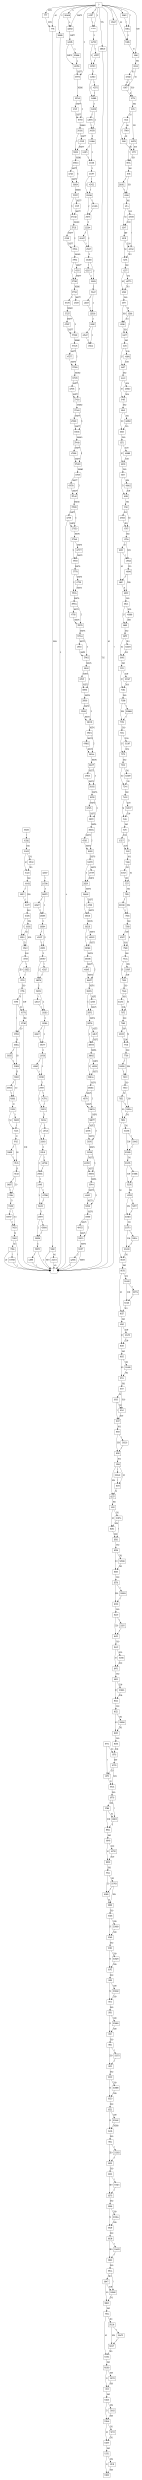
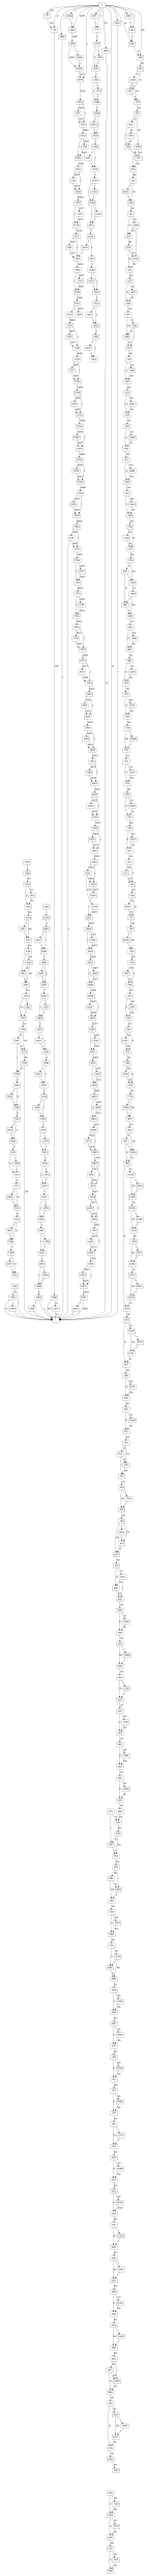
  digraph {
    fontname=Montserrat
    rankdir=TB
    node [fontname=Montserrat shape=rectangle]
    edge [fontname=Montserrat]
    777
    778
    5982
    1
    24723
    5983
    5984
    5985
    5996
    6046
    6067
    49632
    6079
    6125
    6145
    49675
    6166
    17964
    6172
    6184
    6185
    6206
    58912
    6214
    6247
    49728
    6253
    49742
    6274
    6277
    6298
    49770
    6377
    6386
    6398
    6407
    6416
    6437
    49810
    6440
    6461
    49830
    6542
    6563
    49850
    6572
    6608
    49885
    6617
    6638
    49905
    6746
    6767
    49925
    6794
    6800
    49946
    6821
    49949
    6839
    6842
    6863
    49989
    6875
    6896
    50009
    7013
    7052
    50047
    7088
    7109
    58988
    7254
    7275
    50067
    7325
    7346
    50087
    7403
    7424
    50107
    7470
    7491
    50127
    7496
    7517
    50147
    7535
    7556
    59008
    7568
    7589
    50167
    7604
    7625
    50187
    7646
    7673
    50213
    7682
    7703
    50233
    7799
    7820
    59028
    7830
    7832
    50254
    7859
    8029
    50268
    8030
    50289
    59065
    50430
    8057
    50295
    50451
    59174
    8060
    8081
    50475
    8093
    8114
    50495
    8117
    8126
    8141
    8147
    8159
    8195
    59229
    8198
    8219
    8237
    59249
    8261
    8282
    50574
    8300
    8338
    8359
    50596
    8378
    8399
    59289
    8409
    8432
    59311
    8449
    8470
    50616
    8601
    8622
    50636
    8632
    8653
    50656
    8695
    8716
    8710
    8731
    8725
    8746
    8779
    8788
    8800
    8824
    8848
    8869
    50751
    8944
    8965
    50769
    8983
    9028
    9049
    50809
    9052
    9073
    50829
    9091
    9112
    50849
    9130
    9151
    50869
    9192
    9213
    59373
    9229
    9250
    50889
    9352
    9406
    50942
    9514
    9535
    59393
    9555
    9576
    59413
    9586
    9609
    50964
    9808
    9829
    59433
    9844
    9847
    50982
    9880
    9954
    10012
    51006
    10080
    51027
    59473
-   10101
    51073
    10225
    10246
    51093
    10267
    51113
    10312
    10333
    51133
    10382
    10423
    59493
    10451
    51160
    10456
    10477
    59513
    10495
    10500
    10516
    10561
    10708
    10729
    59553
    10755
    10761
    10776
    10782
    10780
    10804
    10825
    59593
    10861
    10882
    59613
    11005
    11026
    59633
    11105
    11126
    59653
    11349
    11384
    59687
    11638
    11659
    59707
    11963
    17966
    59708
    23947
    24724
    24759
    24780
    43337
    24850
    24889
    43375
    24918
    24939
    43395
    24984
    25005
    43415
    25077
    25098
    43435
    25119
    43455
    25284
    25317
    43487
    25488
    25509
    43507
    25547
    25568
    43527
    26521
    26542
    43547
    26798
    28870
    43567
    28891
    43587
    28894
    28915
    43607
    28957
    28978
    43627
    29029
    29050
    43647
    29056
    29077
    43667
    29158
    29182
    43690
    29191
    29212
    43710
    29224
    29260
    43745
    29341
    29365
    43768
    29401
    29422
    43788
    29917
    29938
    43808
    29970
    43891
    36685
    n339 [label=36749]
    36716
    36761
    47411
    36920
    36941
    47431
    36943
    36964
    47451
    37027
    37048
    47471
    37105
    37126
    47491
    37162
    37183
    47511
    37192
    37219
    47537
    37237
    37258
    47557
    37348
    37369
    47577
    37378
    37420
    47618
    37445
    37466
    47638
    37468
    37489
    47658
    37519
    37540
    47678
    37606
    37630
    47691
    37645
    37672
    47727
    37779
    37814
    47761
    37854
    37875
    47781
    37944
    37965
    47801
    38142
    38163
    47821
    38169
    38205
    47856
    38214
    38244
    47885
    38271
    38292
    47905
    38310
    38331
    47925
    38334
    38361
    47951
    38370
    38391
    47971
    38482
    38503
    47991
    38505
    38538
    48023
    38598
    38637
    48061
    38674
    38715
    48101
    38718
    38739
    48121
    38805
    38844
    48159
    38853
    38874
    48179
    38877
    39015
    48316
    39018
    39096
    48393
    39144
    39165
    48413
    39189
    39210
    48433
    39217
    42666
    43317
    43892
    46935
    46956
    52868
    50316
    59085
    50325
    50358
    59117
    50370
    50408
    59154
    52848
    58849
    0
    777 -> 778 [label=2519]
    778 -> 5982 [label=2559]
    5982 -> 1 [label=2519]
    5982 -> 24723 [label=40]
    24723 -> 1 [label=40]
    5983 -> 5984 [label=1]
    5984 -> 5985 [label=2]
    5985 -> 5996 [label=51]
    5996 -> 6046 [label=360]
    6046 -> 6067 [label=50]
    6046 -> 49632 [label=310]
    6067 -> 6079 [label=51]
    49632 -> 6067 [label=6]
    49632 -> 6079 [label=309]
    6079 -> 6125 [label=360]
    6125 -> 6145 [label=50]
    6125 -> 49675 [label=310]
    6145 -> 6166 [label=1]
    6145 -> 17964 [label=49]
    49675 -> 6172 [label=309]
    49675 -> 6184 [label=1]
    6166 -> 6172 [label=50]
    17964 -> 6166 [label=49]
    6172 -> 6184 [label=359]
    6184 -> 6185 [label=360]
    6185 -> 6206 [label=359]
    6185 -> 58912 [label=1]
    6206 -> 6214 [label=360]
    58912 -> 6206 [label=1]
    6214 -> 6247 [label=50]
    6214 -> 49728 [label=310]
    6247 -> 6253 [label=359]
    49728 -> 6247 [label=309]
    49728 -> 49742 [label=1]
    6253 -> 49742 [label=309]
    6253 -> 6274 [label=50]
    49742 -> 6274 [label=310]
    6274 -> 6277 [label=360]
    6277 -> 6298 [label=50]
    6277 -> 49770 [label=310]
    6298 -> 6377 [label=360]
    49770 -> 6298 [label=310]
    6377 -> 6386 [label=51]
    6377 -> 6398 [label=309]
    6386 -> 6398 [label=50]
    6386 -> 6407 [label=1]
    6398 -> 6407 [label=359]
    6407 -> 6416 [label=360]
    6416 -> 6437 [label=51]
    6416 -> 49810 [label=309]
    6437 -> 6440 [label=360]
    49810 -> 6437 [label=309]
    6440 -> 6461 [label=51]
    6440 -> 49830 [label=309]
    6461 -> 6542 [label=360]
    49830 -> 6461 [label=309]
    6542 -> 6563 [label=50]
    6542 -> 49850 [label=310]
    6563 -> 6572 [label=360]
    49850 -> 6563 [label=310]
    6572 -> 6608 [label=51]
    6572 -> 49885 [label=309]
    6608 -> 6617 [label=360]
    49885 -> 6608 [label=309]
    6617 -> 6638 [label=51]
    6617 -> 49905 [label=309]
    6638 -> 6746 [label=360]
    49905 -> 6638 [label=309]
    6746 -> 6767 [label=50]
    6746 -> 49925 [label=310]
    6767 -> 6794 [label=360]
    49925 -> 6767 [label=310]
    6794 -> 6800 [label=51]
    6794 -> 49946 [label=309]
    6800 -> 49946 [label=1]
    6800 -> 6821 [label=50]
    49946 -> 49949 [label=310]
    6821 -> 6839 [label=51]
    49949 -> 6821 [label=1]
    49949 -> 6839 [label=309]
    6839 -> 6842 [label=360]
    6842 -> 6863 [label=51]
    6842 -> 49989 [label=309]
    6863 -> 6875 [label=360]
    49989 -> 6863 [label=309]
    6875 -> 6896 [label=50]
    6875 -> 50009 [label=310]
    6896 -> 7013 [label=360]
    50009 -> 6896 [label=310]
    7013 -> 7052 [label=51]
    7013 -> 50047 [label=309]
    7052 -> 7088 [label=360]
    50047 -> 7052 [label=309]
    7088 -> 7109 [label=359]
    7088 -> 58988 [label=1]
    7109 -> 7254 [label=360]
    58988 -> 7109 [label=1]
    7254 -> 7275 [label=51]
    7254 -> 50067 [label=309]
    7275 -> 7325 [label=360]
    50067 -> 7275 [label=309]
    7325 -> 7346 [label=50]
    7325 -> 50087 [label=310]
    7346 -> 7403 [label=360]
    50087 -> 7346 [label=310]
    7403 -> 7424 [label=51]
    7403 -> 50107 [label=309]
    7424 -> 7470 [label=360]
    50107 -> 7424 [label=309]
    7470 -> 7491 [label=51]
    7470 -> 50127 [label=309]
    7491 -> 7496 [label=360]
    50127 -> 7491 [label=309]
    7496 -> 7517 [label=50]
    7496 -> 50147 [label=310]
    7517 -> 7535 [label=360]
    50147 -> 7517 [label=310]
    7535 -> 7556 [label=359]
    7535 -> 59008 [label=1]
    7556 -> 7568 [label=360]
    59008 -> 7556 [label=1]
    7568 -> 7589 [label=51]
    7568 -> 50167 [label=309]
    7589 -> 7604 [label=360]
    50167 -> 7589 [label=309]
    7604 -> 7625 [label=51]
    7604 -> 50187 [label=309]
    7625 -> 7646 [label=360]
    50187 -> 7625 [label=309]
    7646 -> 7673 [label=51]
    7646 -> 50213 [label=309]
    7673 -> 7682 [label=360]
    50213 -> 7673 [label=309]
    7682 -> 7703 [label=51]
    7682 -> 50233 [label=309]
    7703 -> 7799 [label=360]
    50233 -> 7703 [label=309]
    7799 -> 7820 [label=359]
    7799 -> 59028 [label=1]
    7820 -> 7830 [label=360]
    59028 -> 7820 [label=1]
    7830 -> 7832 [label=51]
    7830 -> 50254 [label=309]
    7832 -> 50254 [label=1]
    7832 -> 7859 [label=50]
    50254 -> 7859 [label=310]
    7859 -> 8029 [label=50]
    7859 -> 50268 [label=310]
    8029 -> 8030 [label=360]
    50268 -> 50289 [label=309]
    50268 -> 59065 [label=1]
    8030 -> 50430 [label=310]
    8030 -> 8057 [label=50]
    50289 -> 50295 [label=310]
    59065 -> 50289 [label=1]
    50430 -> 50451 [label=309]
    50430 -> 59174 [label=1]
    8057 -> 8060 [label=360]
    50295 -> 50316 [label=309]
    50295 -> 59085 [label=1]
    50451 -> 8057 [label=310]
    59174 -> 50451 [label=1]
    8060 -> 8081 [label=51]
    8060 -> 50475 [label=309]
    8081 -> 8093 [label=360]
    50475 -> 8081 [label=309]
    8093 -> 8114 [label=50]
    8093 -> 50495 [label=310]
    8114 -> 8117 [label=360]
    50495 -> 8114 [label=310]
    8117 -> 8126 [label=51]
    8117 -> 8141 [label=309]
    8126 -> 8141 [label=50]
    8126 -> 8147 [label=1]
    8141 -> 8147 [label=359]
    8147 -> 8159 [label=360]
    8159 -> 8195 [label=359]
    8159 -> 59229 [label=1]
    8195 -> 8198 [label=360]
    59229 -> 8195 [label=1]
    8198 -> 8219 [label=50]
    8198 -> 8237 [label=309]
    8198 -> 59249 [label=1]
    8219 -> 8237 [label=51]
    8237 -> 8261 [label=360]
    59249 -> 8219 [label=1]
    8261 -> 8282 [label=50]
    8261 -> 50574 [label=310]
    8282 -> 8300 [label=359]
    50574 -> 8282 [label=309]
    50574 -> 8300 [label=1]
    8300 -> 8338 [label=360]
    8338 -> 8359 [label=50]
    8338 -> 50596 [label=310]
    8359 -> 8378 [label=360]
    50596 -> 8359 [label=310]
    8378 -> 8399 [label=359]
    8378 -> 59289 [label=1]
    8399 -> 8409 [label=360]
    59289 -> 8399 [label=1]
    8409 -> 8432 [label=359]
    8409 -> 59311 [label=1]
    8432 -> 8449 [label=360]
    59311 -> 8432 [label=1]
    8449 -> 8470 [label=51]
    8449 -> 50616 [label=309]
    8470 -> 8601 [label=360]
    50616 -> 8470 [label=309]
    8601 -> 8622 [label=51]
    8601 -> 50636 [label=309]
    8622 -> 8632 [label=360]
    50636 -> 8622 [label=309]
    8632 -> 8653 [label=50]
    8632 -> 50656 [label=310]
    8653 -> 8695 [label=360]
    50656 -> 8653 [label=310]
    8695 -> 8716 [label=309]
    8716 -> 8725 [label=359]
    8710 -> 8716 [label=50]
    8710 -> 8731 [label=1]
    8731 -> 8746 [label=51]
    8725 -> 8731 [label=50]
    8725 -> 8746 [label=309]
    8746 -> 8779 [label=360]
    8779 -> 8788 [label=359]
    8779 -> 8800 [label=1]
    8788 -> 8800 [label=50]
    8788 -> 8824 [label=309]
    8800 -> 8824 [label=51]
    8824 -> 8848 [label=360]
    8848 -> 8869 [label=51]
    8848 -> 50751 [label=309]
    8869 -> 8944 [label=360]
    50751 -> 8869 [label=309]
    8944 -> 8965 [label=50]
    8944 -> 50769 [label=310]
    8965 -> 8983 [label=51]
    50769 -> 8965 [label=1]
    50769 -> 8983 [label=309]
    8983 -> 9028 [label=360]
    9028 -> 9049 [label=51]
    9028 -> 50809 [label=309]
    9049 -> 9052 [label=360]
    50809 -> 9049 [label=309]
    9052 -> 9073 [label=51]
    9052 -> 50829 [label=309]
    9073 -> 9091 [label=360]
    50829 -> 9073 [label=309]
    9091 -> 9112 [label=51]
    9091 -> 50849 [label=309]
    9112 -> 9130 [label=360]
    50849 -> 9112 [label=309]
    9130 -> 9151 [label=51]
    9130 -> 50869 [label=309]
    9151 -> 9192 [label=360]
    50869 -> 9151 [label=309]
    9192 -> 9213 [label=359]
    9192 -> 59373 [label=1]
    9213 -> 9229 [label=360]
    59373 -> 9213 [label=1]
    9229 -> 9250 [label=51]
    9229 -> 50889 [label=309]
    9250 -> 9352 [label=360]
    50889 -> 9250 [label=309]
    9352 -> 9406 [label=51]
    9352 -> 50942 [label=309]
    9406 -> 9514 [label=360]
    50942 -> 9406 [label=36580]
    9514 -> 9535 [label=359]
    9514 -> 59393 [label=1]
    9535 -> 9555 [label=360]
    59393 -> 9535 [label=1]
    9555 -> 9576 [label=359]
    9555 -> 59413 [label=1]
    9576 -> 9586 [label=360]
    59413 -> 9576 [label=1]
    9586 -> 9609 [label=51]
    9586 -> 50964 [label=309]
    9609 -> 9808 [label=360]
    50964 -> 9609 [label=309]
    9808 -> 9829 [label=359]
    9808 -> 59433 [label=1]
    9829 -> 9844 [label=360]
    59433 -> 9829 [label=1]
    9844 -> 9847 [label=359]
    9844 -> 50982 [label=1]
    9847 -> 50982 [label=309]
    9847 -> 9880 [label=50]
    50982 -> 9880 [label=310]
    9880 -> 9954 [label=360]
    9954 -> 10012 [label=50]
    9954 -> 51006 [label=310]
    10012 -> 10080 [label=360]
    51006 -> 51027 [label=309]
    51006 -> 59473 [label=1]
-   10080 -> 10101 [label=51]
    10080 -> 51073 [label=309]
    51027 -> 10012 [label=310]
    59473 -> 51027 [label=1]
-   10101 -> 10225 [label=360]
-   51073 -> 10101 [label=309]
    10225 -> 10246 [label=51]
    10225 -> 51093 [label=309]
    10246 -> 10267 [label=50]
    10246 -> 51113 [label=310]
    51093 -> 10246 [label=309]
    10267 -> 10312 [label=360]
    51113 -> 10267 [label=310]
    10312 -> 10333 [label=51]
    10312 -> 51133 [label=309]
    51133 -> 10333 [label=309]
    10382 -> 10423 [label=360]
    10423 -> 10451 [label=50]
    10423 -> 51160 [label=310]
    59493 -> 10382 [label=1]
    10451 -> 10456 [label=360]
    51160 -> 10451 [label=310]
    10456 -> 10477 [label=359]
    10456 -> 59513 [label=1]
    10477 -> 10495 [label=360]
    59513 -> 10477 [label=1]
    10495 -> 10500 [label=359]
    10495 -> 10516 [label=1]
    10500 -> 10516 [label=50]
    10500 -> 10561 [label=309]
    10516 -> 10561 [label=51]
    10561 -> 10708 [label=360]
    10708 -> 10729 [label=359]
    10708 -> 59553 [label=1]
    10729 -> 10755 [label=360]
    59553 -> 10729 [label=1]
    10755 -> 10761 [label=51]
    10755 -> 10776 [label=309]
    10761 -> 10776 [label=50]
    10761 -> 10782 [label=1]
    10776 -> 10780 [label=359]
    10782 -> 10804 [label=51]
    10780 -> 1 [label=309]
    10780 -> 10782 [label=50]
    10804 -> 10825 [label=50]
    10804 -> 59593 [label=1]
    10825 -> 10861 [label=51]
    59593 -> 10825 [label=1]
    10861 -> 10882 [label=50]
    10861 -> 59613 [label=1]
    10882 -> 11005 [label=51]
    59613 -> 10882 [label=1]
    11005 -> 11026 [label=50]
    11005 -> 59633 [label=1]
    11026 -> 11105 [label=51]
    59633 -> 11026 [label=1]
    11105 -> 11126 [label=50]
    11105 -> 59653 [label=1]
    11126 -> 11349 [label=51]
    59653 -> 11126 [label=1]
    11349 -> 11384 [label=50]
    11349 -> 59687 [label=1]
    11384 -> 11638 [label=51]
    59687 -> 11384 [label=1]
    11638 -> 11659 [label=50]
    11638 -> 59707 [label=1]
-   11659 -> 11963 [label=51]
    59707 -> 11659 [label=1]
    11963 -> 1 [label=1]
    11963 -> 17966 [label=50]
    17966 -> 1 [label=49]
    17966 -> 59708 [label=1]
    59708 -> 1 [label=1]
    23947 -> 1 [label=1]
    24724 -> 24759 [label=3]
    24759 -> 24780 [label=2]
    24759 -> 43337 [label=1]
    24780 -> 24850 [label=3]
    43337 -> 24780 [label=1]
    24850 -> 24889 [label=2]
    24850 -> 43375 [label=1]
    24889 -> 24918 [label=3]
    43375 -> 24889 [label=1]
    24918 -> 24939 [label=2]
    24918 -> 43395 [label=1]
    24939 -> 24984 [label=3]
    43395 -> 24939 [label=1]
    24984 -> 25005 [label=2]
    24984 -> 43415 [label=1]
    25005 -> 25077 [label=3]
    43415 -> 25005 [label=1]
    25077 -> 25098 [label=2]
    25077 -> 43435 [label=1]
    25098 -> 25119 [label=2]
    25098 -> 43455 [label=1]
    43435 -> 25098 [label=1]
    25119 -> 25284 [label=3]
    43455 -> 25119 [label=1]
    25284 -> 25317 [label=2]
    25284 -> 43487 [label=1]
    25317 -> 25488 [label=3]
-   43487 -> 25317 [label=1]
+   43487 -> 37126 [label=1]
    25488 -> 25509 [label=2]
    25488 -> 43507 [label=1]
    25509 -> 25547 [label=3]
    43507 -> 25509 [label=1]
    25547 -> 25568 [label=2]
    25547 -> 43527 [label=1]
    25568 -> 26521 [label=3]
    43527 -> 25568 [label=1]
    26521 -> 26542 [label=2]
    26521 -> 43547 [label=1]
    43547 -> 26542 [label=1]
    26798 -> 28870 [label=3]
    28870 -> 28891 [label=2]
    28870 -> 43587 [label=1]
    43567 -> 26798 [label=1]
    28891 -> 28894 [label=3]
    43587 -> 28891 [label=1]
    28894 -> 28915 [label=2]
    28894 -> 43607 [label=1]
    28915 -> 28957 [label=3]
    43607 -> 28915 [label=1]
    28957 -> 28978 [label=2]
    28957 -> 43627 [label=1]
    28978 -> 29029 [label=3]
    43627 -> 28978 [label=1]
    29029 -> 29050 [label=2]
    29029 -> 43647 [label=1]
    29050 -> 29056 [label=3]
    43647 -> 29050 [label=1]
    29056 -> 29077 [label=2]
    29056 -> 43667 [label=1]
    29077 -> 29158 [label=3]
    43667 -> 29077 [label=1]
    29158 -> 29182 [label=2]
    29158 -> 43690 [label=1]
    29182 -> 29191 [label=3]
    43690 -> 29182 [label=1]
    29191 -> 29212 [label=2]
    29191 -> 43710 [label=1]
    29212 -> 29224 [label=3]
    43710 -> 29212 [label=1]
    29224 -> 29260 [label=2]
    29224 -> 43745 [label=1]
    29260 -> 29341 [label=3]
    43745 -> 29260 [label=1]
    29341 -> 29365 [label=2]
    29341 -> 43768 [label=1]
    29365 -> 29401 [label=3]
    43768 -> 29365 [label=1]
    29401 -> 29422 [label=2]
    29401 -> 43788 [label=1]
    29422 -> 29917 [label=3]
    43788 -> 29422 [label=1]
    29917 -> 29938 [label=2]
    29917 -> 43808 [label=1]
    29938 -> 29970 [label=3]
    43808 -> 29938 [label=1]
    29970 -> 1 [label=2]
    29970 -> 43891 [label=1]
    43891 -> 1 [label=1]
    36685 -> 1 [label=2]
    n339 -> 36761 [label=3]
    n339 -> 47411 [label=36577]
    36716 -> n339 [label=36580]
    36761 -> 36920 [label=36580]
    47411 -> 36761 [label=36577]
    36920 -> 36941 [label=3]
    36920 -> 47431 [label=36577]
    36941 -> 36943 [label=36580]
    47431 -> 36941 [label=36577]
    36943 -> 36964 [label=3]
    36943 -> 47451 [label=36577]
    36964 -> 37027 [label=36580]
    47451 -> 36964 [label=36577]
    37027 -> 37048 [label=3]
    37027 -> 47471 [label=36577]
    37048 -> 37105 [label=36580]
    47471 -> 37048 [label=36577]
    37105 -> 37126 [label=3]
    37105 -> 47491 [label=36577]
    37126 -> 37162 [label=36580]
    47491 -> 37126 [label=36577]
    37162 -> 37183 [label=3]
    37162 -> 47511 [label=36577]
    37183 -> 37192 [label=36580]
    47511 -> 37183 [label=36577]
    37192 -> 37219 [label=3]
    37192 -> 47537 [label=36577]
    37219 -> 37237 [label=36580]
    37237 -> 37258 [label=3]
    37237 -> 47557 [label=36577]
    37258 -> 37348 [label=36580]
    47557 -> 37258 [label=36577]
    37348 -> 37369 [label=3]
    37348 -> 47577 [label=36577]
    37369 -> 37378 [label=36580]
    47577 -> 37369 [label=36577]
    37378 -> 37420 [label=3]
    37378 -> 47618 [label=36577]
    37420 -> 37445 [label=36580]
    47618 -> 37420 [label=36577]
    37445 -> 37466 [label=3]
    37445 -> 47638 [label=36577]
    37466 -> 37468 [label=36580]
    47638 -> 37466 [label=36577]
    37468 -> 37489 [label=3]
    37468 -> 47658 [label=36577]
    37489 -> 37519 [label=36580]
    47658 -> 37489 [label=36577]
    37519 -> 37540 [label=3]
    37519 -> 47678 [label=36577]
    37540 -> 37606 [label=36580]
    47678 -> 37540 [label=36577]
    37606 -> 37630 [label=3]
    37606 -> 47691 [label=36577]
    37630 -> 37645 [label=36576]
    47691 -> 1 [label=4]
    47691 -> 37630 [label=36573]
    37645 -> 37672 [label=3]
    37645 -> 47727 [label=36573]
    37672 -> 37779 [label=36576]
    47727 -> 37672 [label=36573]
    37779 -> 37814 [label=3]
    37779 -> 47761 [label=36573]
    37814 -> 37854 [label=36576]
    47761 -> 37814 [label=36573]
    37854 -> 37875 [label=3]
    37854 -> 47781 [label=36573]
    37875 -> 37944 [label=36576]
    47781 -> 37875 [label=36573]
    37944 -> 37965 [label=3]
    37944 -> 47801 [label=36573]
    37965 -> 38142 [label=36576]
    47801 -> 37965 [label=36573]
    38142 -> 38163 [label=3]
    38142 -> 47821 [label=36573]
    38163 -> 38169 [label=36576]
    47821 -> 38163 [label=36573]
    38169 -> 38205 [label=3]
    38169 -> 47856 [label=36573]
    38205 -> 38214 [label=36576]
    47856 -> 38205 [label=36573]
    38214 -> 38244 [label=3]
    38214 -> 47885 [label=36573]
    38244 -> 38271 [label=36576]
    47885 -> 38244 [label=36573]
    38271 -> 38292 [label=3]
    38271 -> 47905 [label=36573]
    38292 -> 38310 [label=36576]
    47905 -> 38292 [label=36573]
    38310 -> 38331 [label=3]
    38310 -> 47925 [label=36573]
    38331 -> 38334 [label=36576]
    47925 -> 38331 [label=36573]
    38334 -> 38361 [label=3]
    38334 -> 47951 [label=36573]
    38361 -> 38370 [label=36576]
    47951 -> 38361 [label=36573]
    38370 -> 38391 [label=3]
-   38370 -> 47971 [label=36573]
+   47951 -> 47971 [label=36573]
    38391 -> 38482 [label=36576]
    47971 -> 38391 [label=36573]
    38482 -> 38503 [label=3]
    38482 -> 47991 [label=36573]
    38503 -> 38505 [label=36576]
    47991 -> 38503 [label=36573]
    38505 -> 38538 [label=3]
    38505 -> 48023 [label=36573]
    38538 -> 38598 [label=36576]
    48023 -> 38538 [label=36573]
    38598 -> 38637 [label=3]
    38598 -> 48061 [label=36573]
    38637 -> 38674 [label=36576]
    48061 -> 38637 [label=36573]
    38674 -> 38715 [label=3]
    38674 -> 48101 [label=36573]
    38715 -> 38718 [label=36576]
    48101 -> 38715 [label=36573]
    38718 -> 38739 [label=3]
    38718 -> 48121 [label=36573]
    38739 -> 38805 [label=36576]
    48121 -> 38739 [label=36573]
    38805 -> 38844 [label=3]
    38805 -> 48159 [label=36573]
    38844 -> 38853 [label=36576]
    48159 -> 38844 [label=36573]
    38853 -> 38874 [label=3]
    38853 -> 48179 [label=36573]
    38874 -> 38877 [label=36576]
    48179 -> 38874 [label=36573]
    38877 -> 39015 [label=3]
    38877 -> 48316 [label=36573]
    39015 -> 39018 [label=36576]
    48316 -> 39015 [label=36573]
    39018 -> 39096 [label=3]
    39018 -> 48393 [label=36573]
    39096 -> 39144 [label=36576]
    48393 -> 39096 [label=36573]
    39144 -> 39165 [label=3]
    39144 -> 48413 [label=36573]
    39165 -> 39189 [label=36576]
    48413 -> 39165 [label=36573]
    39189 -> 39210 [label=3]
    39189 -> 48433 [label=36573]
    39210 -> 39217 [label=36576]
    48433 -> 39210 [label=36573]
    39217 -> 1 [label=36573]
    39217 -> 42666 [label=3]
    42666 -> 1 [label=3]
    43317 -> 24724 [label=1]
    43892 -> 46935 [label=36577]
    46935 -> 46956 [label=36573]
    46935 -> 52868 [label=4]
    46956 -> 36716 [label=36577]
    52868 -> 46956 [label=4]
    50316 -> 50325 [label=310]
    59085 -> 50316 [label=1]
    50325 -> 50358 [label=309]
    50325 -> 59117 [label=1]
    50358 -> 50370 [label=310]
    59117 -> 50358 [label=1]
    50370 -> 50408 [label=309]
    50370 -> 59154 [label=1]
    50408 -> 8029 [label=310]
    59154 -> 50408 [label=1]
    52848 -> 43892 [label=4]
    58849 -> 1 [label=725]
    0 -> 777 [label=2519]
    0 -> 778 [label=40]
    0 -> 1 [label=81]
    0 -> 5983 [label=1]
    0 -> 5984 [label=1]
    0 -> 5985 [label=49]
    0 -> 5996 [label=309]
    0 -> 23947 [label=1]
    0 -> 24724 [label=2]
    0 -> 36685 [label=2]
    0 -> 36716 [label=3]
    0 -> 43317 [label=1]
    0 -> 43892 [label=36573]
    0 -> 52848 [label=4]
    0 -> 58849 [label=725]
  }
